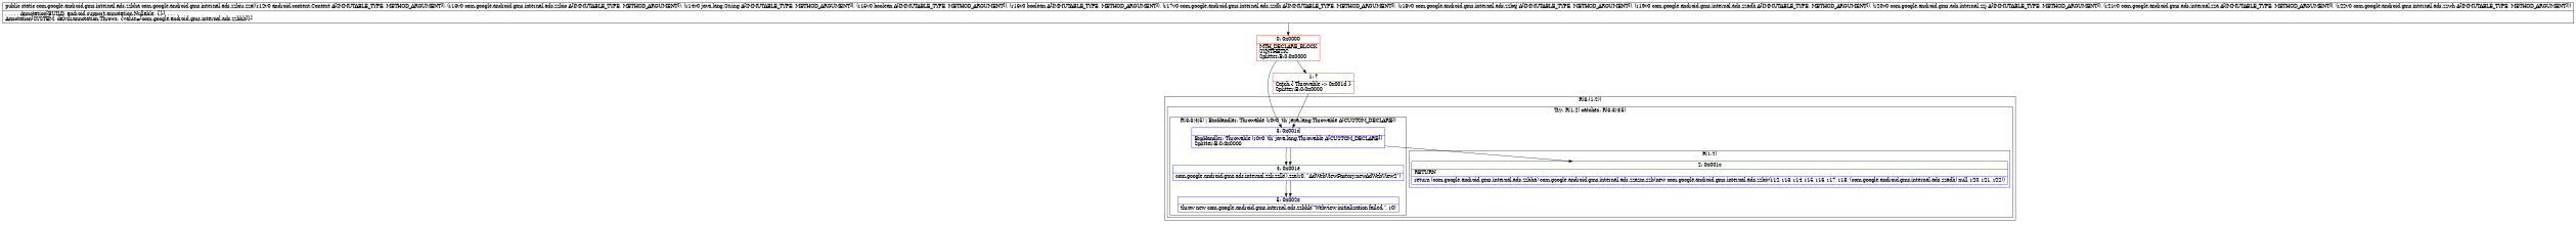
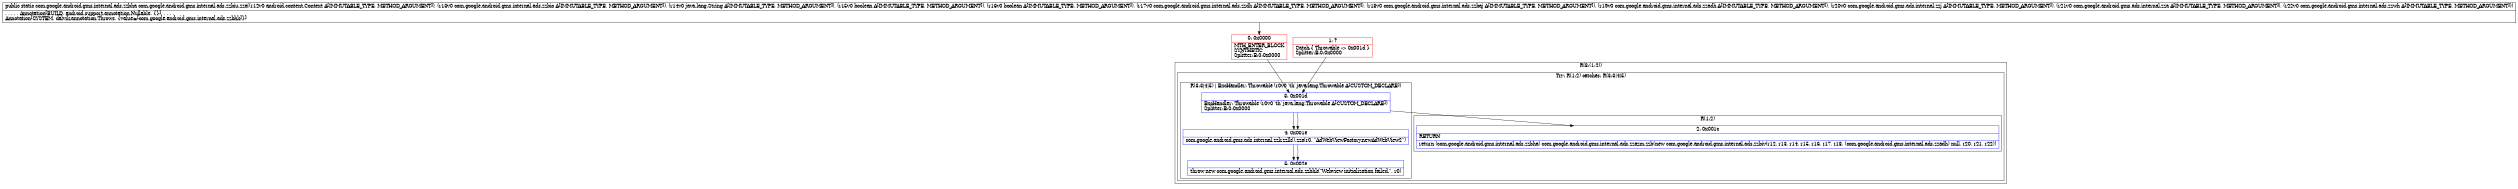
  digraph {
    node [color=blue shape=record]
    n1 [label="{2\:\ 0x001c|RETURN\l|return (com.google.android.gms.internal.ads.zzbha) com.google.android.gms.internal.ads.zzazm.zzb(new com.google.android.gms.internal.ads.zzbiv(r12, r13, r14, r15, r16, r17, r18, (com.google.android.gms.internal.ads.zzadh) null, r20, r21, r22))\l}"]
    n2 [label="{3\:\ 0x001d|ExcHandler: Throwable (r0v0 'th' java.lang.Throwable A[CUSTOM_DECLARE])\lSplitter:B:0:0x0000\l}"]
    n3 [label="{4\:\ 0x001e|com.google.android.gms.ads.internal.zzk.zzlk().zza(r0, \"AdWebViewFactory.newAdWebView2\")\l}"]
    n4 [label="{5\:\ 0x002e|throw new com.google.android.gms.internal.ads.zzbhk(\"Webview initialization failed.\", r0)\l}"]
-   n5 [color=red label="{0\:\ 0x0000|MTH_DECLARE_BLOCK\lSYNTHETIC\lSplitter:B:0:0x0000\l}"]
+   n5 [color=red label="{0\:\ 0x0000|MTH_ENTER_BLOCK\lSYNTHETIC\lSplitter:B:0:0x0000\l}"]
    n6 [color=red label="{1\:\ ?|Catch:\{ Throwable \-\> 0x001d \}\lSplitter:B:0:0x0000\l}"]
    n7 [label="{public static com.google.android.gms.internal.ads.zzbha com.google.android.gms.internal.ads.zzbiu.zza((r12v0 android.content.Context A[IMMUTABLE_TYPE, METHOD_ARGUMENT]), (r13v0 com.google.android.gms.internal.ads.zzbio A[IMMUTABLE_TYPE, METHOD_ARGUMENT]), (r14v0 java.lang.String A[IMMUTABLE_TYPE, METHOD_ARGUMENT]), (r15v0 boolean A[IMMUTABLE_TYPE, METHOD_ARGUMENT]), (r16v0 boolean A[IMMUTABLE_TYPE, METHOD_ARGUMENT]), (r17v0 com.google.android.gms.internal.ads.zzdh A[IMMUTABLE_TYPE, METHOD_ARGUMENT]), (r18v0 com.google.android.gms.internal.ads.zzbaj A[IMMUTABLE_TYPE, METHOD_ARGUMENT]), (r19v0 com.google.android.gms.internal.ads.zzadh A[IMMUTABLE_TYPE, METHOD_ARGUMENT]), (r20v0 com.google.android.gms.ads.internal.zzj A[IMMUTABLE_TYPE, METHOD_ARGUMENT]), (r21v0 com.google.android.gms.ads.internal.zza A[IMMUTABLE_TYPE, METHOD_ARGUMENT]), (r22v0 com.google.android.gms.internal.ads.zzwh A[IMMUTABLE_TYPE, METHOD_ARGUMENT]))  | , , , , , Annotation[BUILD, android.support.annotation.Nullable, \{\}], , , , , \lAnnotation[SYSTEM, dalvik.annotation.Throws, \{value=[com.google.android.gms.internal.ads.zzbhk]\}]\l}" color=""]
    subgraph cluster_1 {
      label="R(8:(1:2))"
      subgraph cluster_2 {
        label="Try: R(1:2) catches: R(3:3|4|5)"
        subgraph cluster_3 {
          label="R(1:2)"
          n1
        }
        subgraph cluster_4 {
          label="R(3:3|4|5) | ExcHandler: Throwable (r0v0 'th' java.lang.Throwable A[CUSTOM_DECLARE])\l"
          n2
          n3
          n4
        }
      }
    }
    subgraph cluster_5 {
      label="R(3:3|4|5) | ExcHandler: Throwable (r0v0 'th' java.lang.Throwable A[CUSTOM_DECLARE])\l"
    }
    n2 -> n1
    n2 -> n3
    n2 -> n3
    n3 -> n4
    n3 -> n4
    n5 -> n2
-   n5 -> n6
    n6 -> n2
    n7 -> n5
  }
